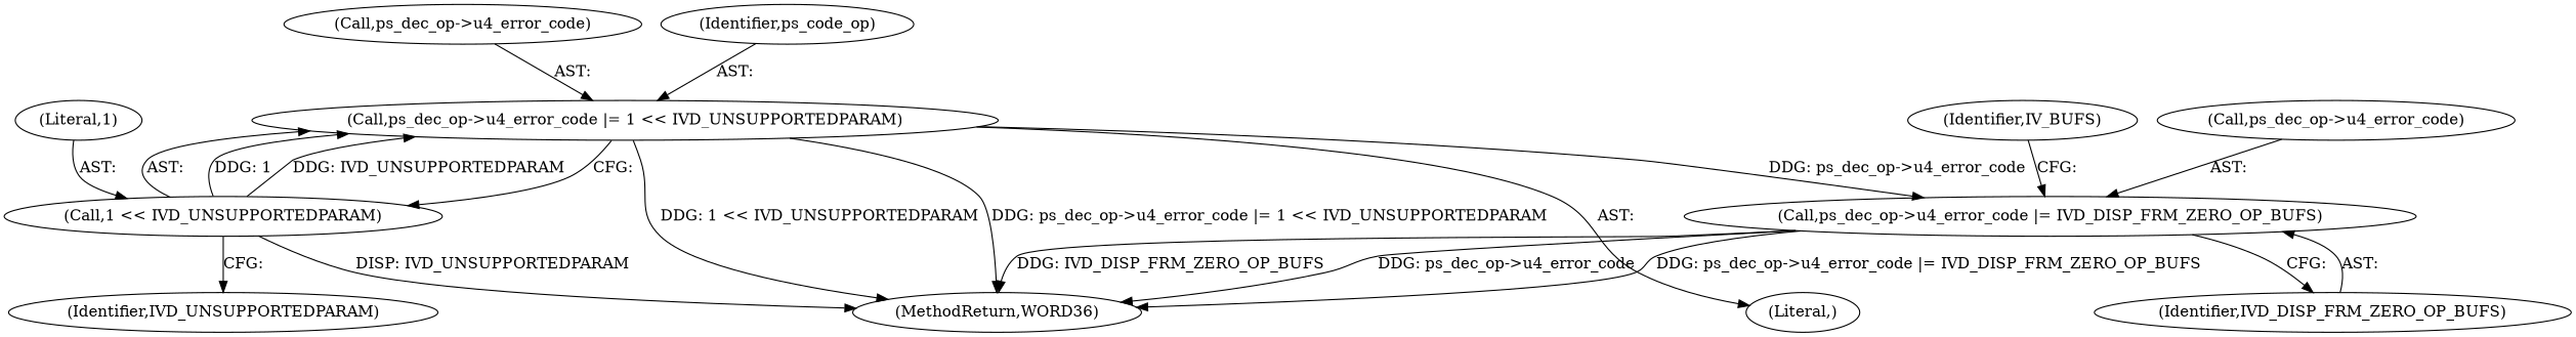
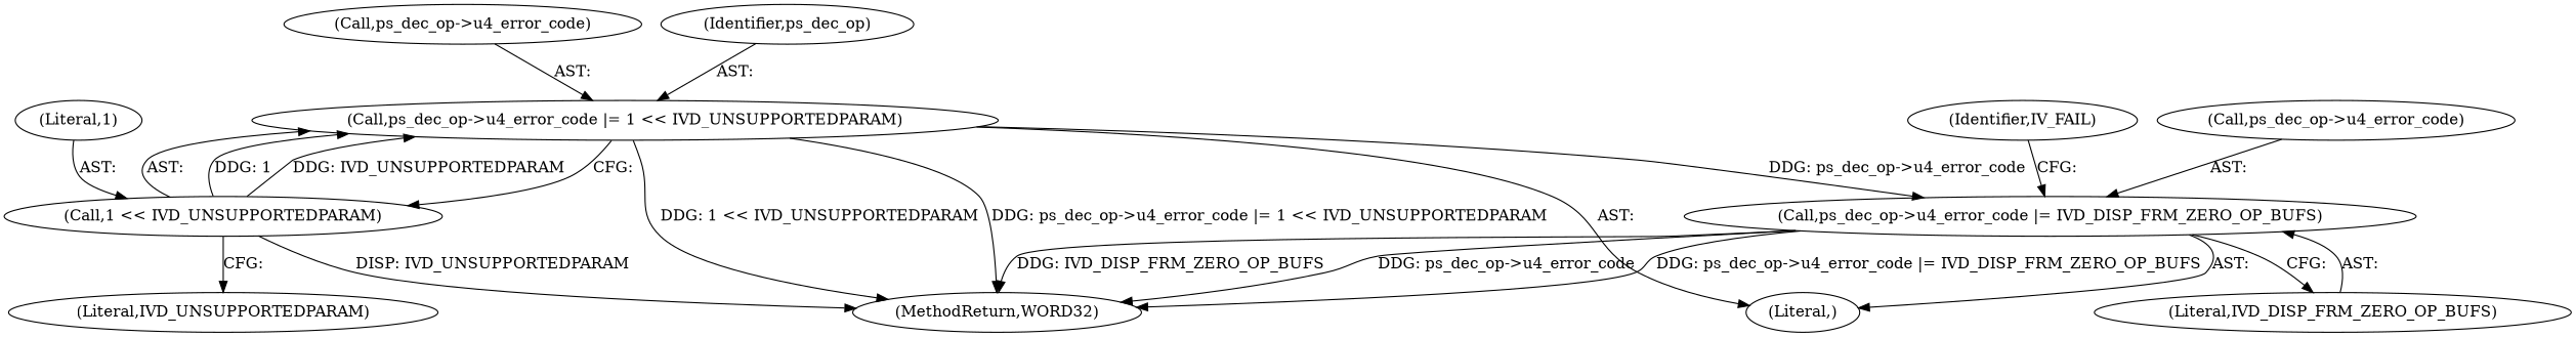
  digraph {
    n1 [label="(Call,ps_dec_op->u4_error_code |= 1 << IVD_UNSUPPORTEDPARAM)"]
    n2 [label="(Call,1 << IVD_UNSUPPORTEDPARAM)"]
    n3 [label="(Call,ps_dec_op->u4_error_code |= IVD_DISP_FRM_ZERO_OP_BUFS)"]
    n4 [label="(Literal,)"]
-   n5 [label="(MethodReturn,WORD36)"]
-   n6 [label="(Identifier,IVD_UNSUPPORTEDPARAM)"]
-   n7 [label="(Identifier,IVD_DISP_FRM_ZERO_OP_BUFS)"]
+   n5 [label="(MethodReturn,WORD32)"]
+   n6 [label="(Literal,IVD_UNSUPPORTEDPARAM)"]
+   n7 [label="(Literal,IVD_DISP_FRM_ZERO_OP_BUFS)"]
    n8 [label="(Call,ps_dec_op->u4_error_code)"]
-   n9 [label="(Identifier,ps_code_op)"]
+   n9 [label="(Identifier,ps_dec_op)"]
    n10 [label="(Literal,1)"]
-   n11 [label="(Identifier,IV_BUFS)"]
+   n11 [label="(Identifier,IV_FAIL)"]
    n12 [label="(Call,ps_dec_op->u4_error_code)"]
    n1 -> n2 [label="CFG: "]
    n1 -> n3 [label="DDG: ps_dec_op->u4_error_code"]
    n1 -> n4 [label="AST: "]
    n1 -> n5 [label="DDG: 1 << IVD_UNSUPPORTEDPARAM"]
    n1 -> n5 [label="DDG: ps_dec_op->u4_error_code |= 1 << IVD_UNSUPPORTEDPARAM"]
    n2 -> n1 [label="AST: "]
    n2 -> n1 [label="DDG: 1"]
    n2 -> n1 [label="DDG: IVD_UNSUPPORTEDPARAM"]
    n2 -> n5 [label="DISP: IVD_UNSUPPORTEDPARAM"]
    n2 -> n6 [label="CFG: "]
+   n3 -> n4 [label="AST: "]
    n3 -> n5 [label="DDG: IVD_DISP_FRM_ZERO_OP_BUFS"]
    n3 -> n5 [label="DDG: ps_dec_op->u4_error_code"]
    n3 -> n5 [label="DDG: ps_dec_op->u4_error_code |= IVD_DISP_FRM_ZERO_OP_BUFS"]
    n3 -> n7 [label="CFG: "]
    n7 -> n3 [label="AST: "]
    n8 -> n1 [label="AST: "]
    n9 -> n1 [label="AST: "]
    n10 -> n2 [label="AST: "]
    n11 -> n3 [label="CFG: "]
    n12 -> n3 [label="AST: "]
  }
